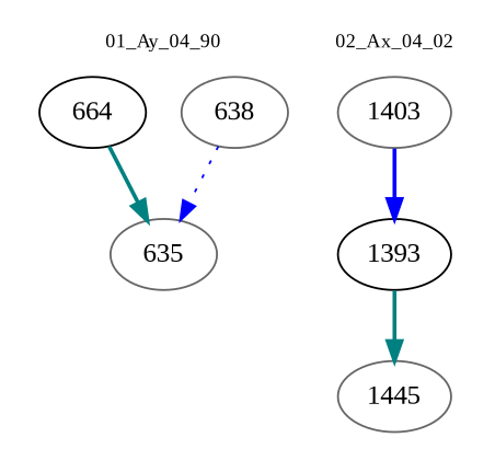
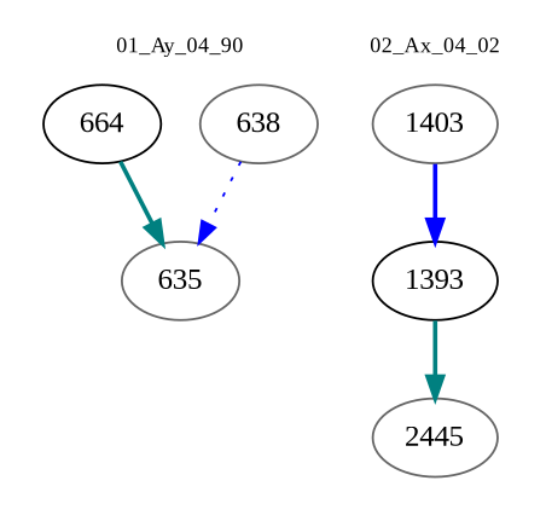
  digraph {
    fontname="Liberation Serif"
    node [color=gray40 fontname="Liberation Serif"]
    edge [color=blue fontname="Liberation Serif" style=bold]
    n1 [label=638]
    n2 [label=635]
    n3 [color=black label=664]
    n4 [label=1403]
    n5 [color=black label=1393]
-   n6 [label=1445]
+   n6 [label=2445]
    subgraph cluster_1 {
      color=white
      fontsize=10
      label="01_Ay_04_90"
      n1
      n2
      n3
    }
    subgraph cluster_2 {
      color=white
      fontsize=10
      label="02_Ax_04_02"
      n4
      n5
      n6
    }
    n1 -> n2 [style=dotted]
    n3 -> n2 [color=teal]
    n4 -> n5
    n5 -> n6 [color=teal]
  }
